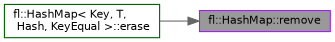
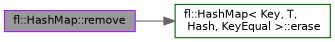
  digraph {
    rankdir=RL
    fontname="DejaVu Sans"
    node [fontname="DejaVu Sans" fontsize=10 shape=box style=filled]
    n1 [color=purple fillcolor=grey60 fontcolor=black height=0.2 label="fl::HashMap::remove" width=0.4]
    n2 [color=darkgreen fillcolor=white height=0.2 label="fl::HashMap\< Key, T,\l Hash, KeyEqual \>::erase" width=0.4]
-   n1 -> n2 [color=gray40 dir=back fontname="DejaVu Sans" fontsize=10 labelfontname=Helvetica labelfontsize=10 style=solid]
+   n2 -> n1 [color=gray40 dir=back fontname="DejaVu Sans" fontsize=10 labelfontname=Helvetica labelfontsize=10 style=solid]
  }
